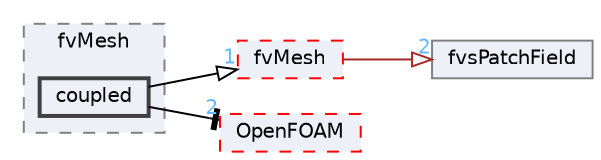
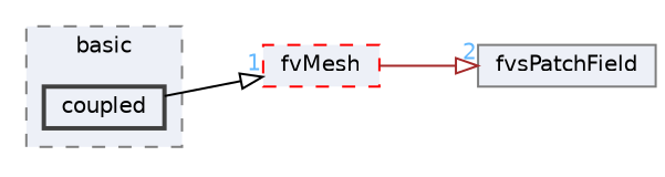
  digraph {
    compound=true
    rankdir=LR
    node [color=red fillcolor="#edf0f7" fontname=Helvetica fontsize=10 shape=box style="filled,dashed"]
    edge [arrowhead=onormal color=black fontcolor=steelblue1 fontname=Helvetica fontsize=10 headlabel=2 labeldistance=1.5 labelfontname=Helvetica labelfontsize=10]
    n1 [color=grey25 height=0.2 label=coupled style="filled,bold" width=0.4]
    n2 [height=0.2 label=fvMesh width=0.4]
-   n3 [height=0.2 label=OpenFOAM width=0.4]
    n4 [color=grey50 height=0.2 label=fvsPatchField style=filled width=0.4]
    subgraph cluster_1 {
      bgcolor="#edf0f7"
      fontname=Helvetica
      fontsize=10
-     label=fvMesh
+     label=basic
      pencolor=grey50
      style="filled,dashed"
      n1
    }
    n1 -> n2 [headlabel=1]
-   n1 -> n3 [arrowhead=tee]
    n2 -> n4 [color=brown]
  }
